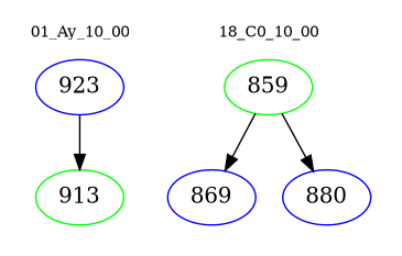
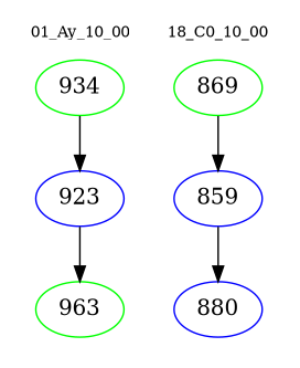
  digraph {
    node [color=green]
    edge [color=black]
+   n1 [label=934]
    n2 [color=blue label=923]
-   n3 [label=913]
-   n4 [color=blue label=869]
-   n5 [label=859]
+   n3 [label=963]
+   n4 [label=869]
+   n5 [color=blue label=859]
    n6 [color=blue label=880]
    subgraph cluster_1 {
      color=white
      fontsize=10
      label="01_Ay_10_00"
+     n1
      n2
      n3
    }
    subgraph cluster_2 {
      color=white
      fontsize=10
      label="18_C0_10_00"
      n4
      n5
      n6
    }
+   n1 -> n2
    n2 -> n3
-   n5 -> n4
+   n4 -> n5
    n5 -> n6
  }
